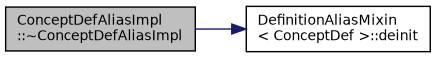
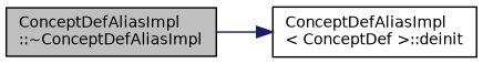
  digraph {
    rankdir=LR
    node [color=black fontname=Helvetica fontsize=10 shape=record style=filled]
    n1 [fillcolor=grey75 fontcolor=black height=0.2 label="ConceptDefAliasImpl\l::~ConceptDefAliasImpl" width=0.4]
-   n2 [fillcolor=white height=0.2 label="DefinitionAliasMixin\l\< ConceptDef \>::deinit" width=0.4]
+   n2 [fillcolor=white height=0.2 label="ConceptDefAliasImpl\l\< ConceptDef \>::deinit" width=0.4]
    n1 -> n2 [color=midnightblue fontname=Helvetica fontsize=10 labelfontname=Helvetica labelfontsize=10 style=solid]
  }
